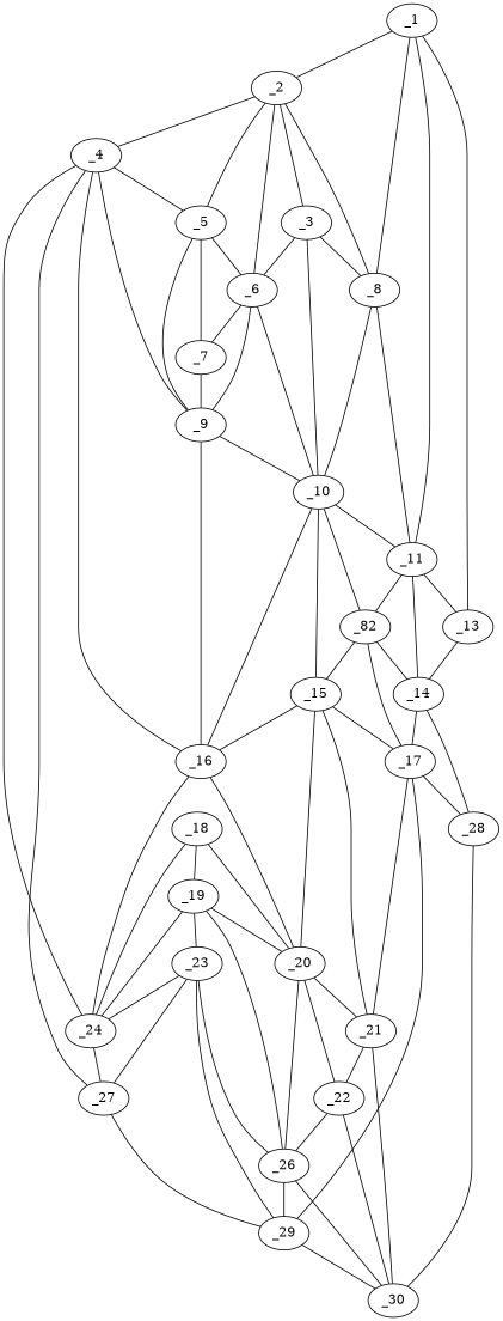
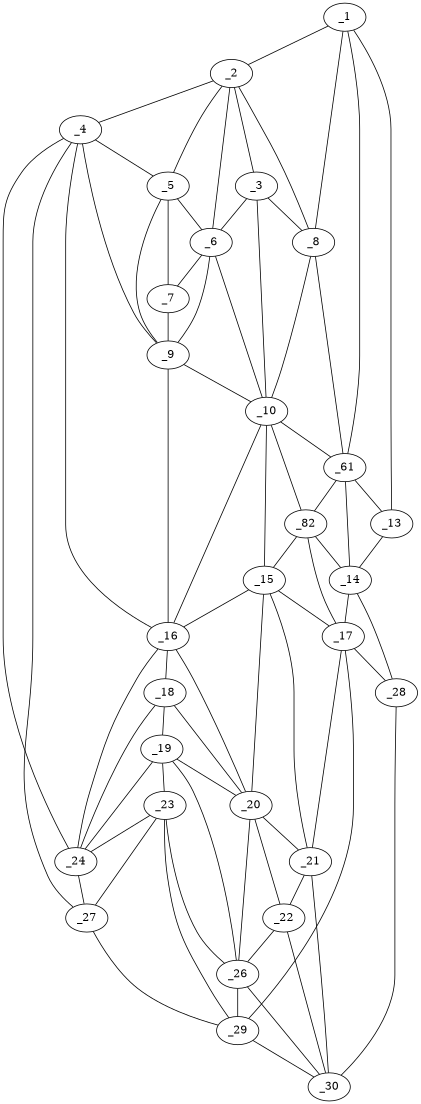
  graph {
    node [x=58 y=70]
    edge [valence=2]
    _1 [x=17 y=112]
    _2 [x=20 y=57]
    _13 [x=65 y=124]
    _8 [x=41 y=78]
-   _11 [y=83]
+   _11 [y=83 label=_61]
    _3 [x=28 y=55]
    _4 [x=30 y=3]
    _5 [x=31 y=16]
    _6 [x=32 y=36]
    _14 [x=67 y=91]
    _10
    n12 [label=_82 x=64 y=80]
    _9 [x=48 y=21]
    _16 [x=75 y=21]
    _24 [x=104 y=8]
    _27 [x=108 y=4]
    _7 [x=34 y=23]
    _17 [x=79 y=80]
    _28 [x=114 y=103]
    _15 [x=71]
    _20 [x=95 y=38]
    _18 [x=85 y=22]
    _29 [x=116 y=30]
    _21 [x=98 y=56]
    _26 [x=107 y=35]
    _22 [x=99 y=49]
    _19 [x=92 y=24]
    _30 [x=116 y=71]
    _23 [x=103 y=18]
    _1 -- _2 [valence=1]
    _1 -- _13
    _1 -- _8
    _1 -- _11
    _2 -- _8
    _2 -- _3
    _2 -- _4 [valence=1]
    _2 -- _5
    _2 -- _6 [valence=1]
    _13 -- _14 [valence=1]
    _8 -- _11 [valence=1]
    _8 -- _10
    _11 -- _13
    _11 -- _14
    _11 -- n12
    _3 -- _8
    _3 -- _6
    _3 -- _10
    _4 -- _5
    _4 -- _9 [valence=1]
    _4 -- _16
    _4 -- _24
    _4 -- _27 [valence=1]
    _5 -- _6
    _5 -- _9
    _5 -- _7 [valence=1]
    _6 -- _10 [valence=1]
    _6 -- _9
    _6 -- _7
    _14 -- _17 [valence=1]
    _14 -- _28
    _10 -- _11 [valence=1]
    _10 -- n12
    _10 -- _16
    _10 -- _15 [valence=1]
    n12 -- _14
    n12 -- _17 [valence=1]
    n12 -- _15
    _9 -- _10 [valence=1]
    _9 -- _16
    _16 -- _24
    _16 -- _20
+   _16 -- _18
    _24 -- _27
    _27 -- _29 [valence=1]
    _7 -- _9
    _17 -- _28
    _17 -- _29
    _17 -- _21
    _28 -- _30 [valence=1]
    _15 -- _16 [valence=1]
    _15 -- _17
    _15 -- _20
    _15 -- _21
    _20 -- _21
    _20 -- _26 [valence=1]
    _20 -- _22
    _18 -- _24 [valence=1]
    _18 -- _20
    _18 -- _19 [valence=1]
    _29 -- _30 [valence=1]
    _21 -- _22 [valence=1]
    _21 -- _30
    _26 -- _29
    _26 -- _30 [valence=1]
    _22 -- _26
    _22 -- _30 [valence=1]
    _19 -- _24
    _19 -- _20
    _19 -- _26
    _19 -- _23
    _23 -- _24 [valence=1]
    _23 -- _27 [valence=1]
    _23 -- _29 [valence=1]
    _23 -- _26
  }
